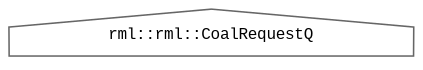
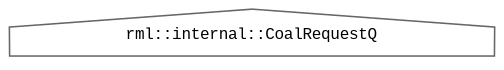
  digraph {
    rankdir=LR
    fontname="Liberation Mono"
-   n1 [color=grey40 fillcolor=white fontname="Liberation Mono" fontsize=10 height=0.2 label="rml::rml::CoalRequestQ" shape=house style=filled width=0.4]
+   n1 [color=grey40 fillcolor=white fontname="Liberation Mono" fontsize=10 height=0.2 label="rml::internal::CoalRequestQ" shape=house style=filled width=0.4]
  }
